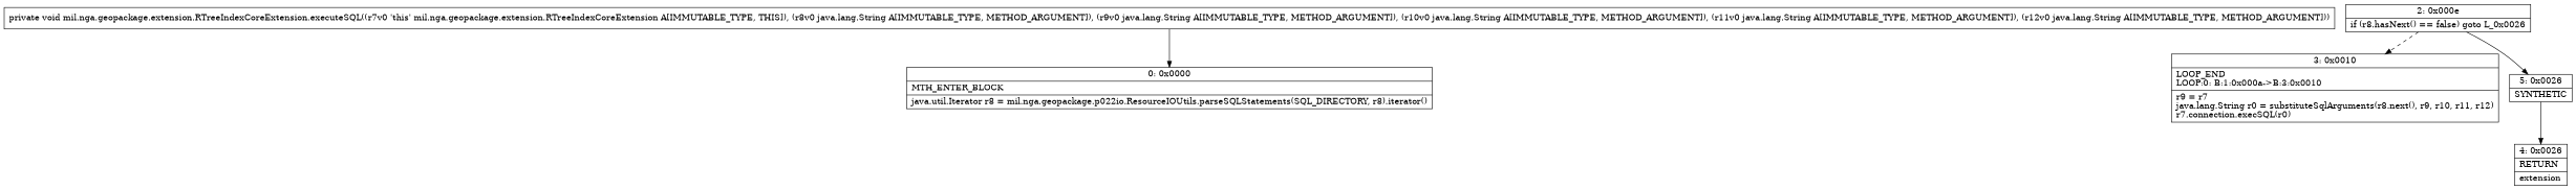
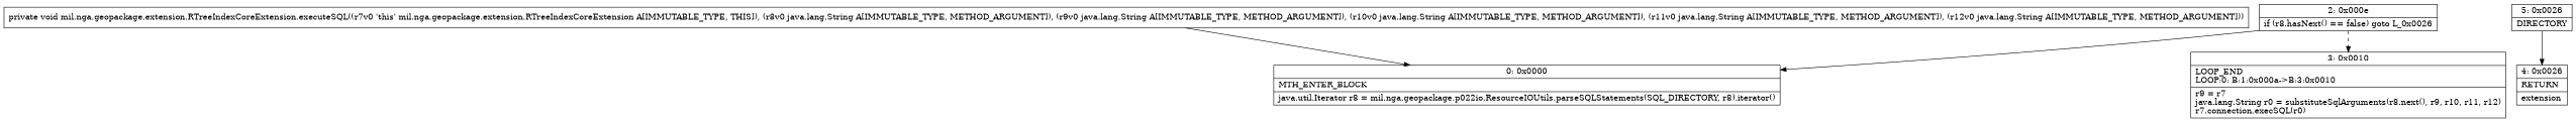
  digraph {
    node [shape=record]
    n1 [label="{0\:\ 0x0000|MTH_ENTER_BLOCK\l|java.util.Iterator r8 = mil.nga.geopackage.p022io.ResourceIOUtils.parseSQLStatements(SQL_DIRECTORY, r8).iterator()\l}"]
    n2 [label="{2\:\ 0x000e|if (r8.hasNext() == false) goto L_0x0026\l}"]
    n3 [label="{3\:\ 0x0010|LOOP_END\lLOOP:0: B:1:0x000a\-\>B:3:0x0010\l|r9 = r7\ljava.lang.String r0 = substituteSqlArguments(r8.next(), r9, r10, r11, r12)\lr7.connection.execSQL(r0)\l}"]
-   n4 [label="{5\:\ 0x0026|SYNTHETIC\l}"]
+   n4 [label="{5\:\ 0x0026|DIRECTORY\l}"]
    n5 [label="{4\:\ 0x0026|RETURN\l|extension\l}"]
    n6 [label="{private void mil.nga.geopackage.extension.RTreeIndexCoreExtension.executeSQL((r7v0 'this' mil.nga.geopackage.extension.RTreeIndexCoreExtension A[IMMUTABLE_TYPE, THIS]), (r8v0 java.lang.String A[IMMUTABLE_TYPE, METHOD_ARGUMENT]), (r9v0 java.lang.String A[IMMUTABLE_TYPE, METHOD_ARGUMENT]), (r10v0 java.lang.String A[IMMUTABLE_TYPE, METHOD_ARGUMENT]), (r11v0 java.lang.String A[IMMUTABLE_TYPE, METHOD_ARGUMENT]), (r12v0 java.lang.String A[IMMUTABLE_TYPE, METHOD_ARGUMENT])) }"]
    n2 -> n3 [style=dashed]
-   n2 -> n4
+   n2 -> n1
    n4 -> n5
    n6 -> n1
  }
